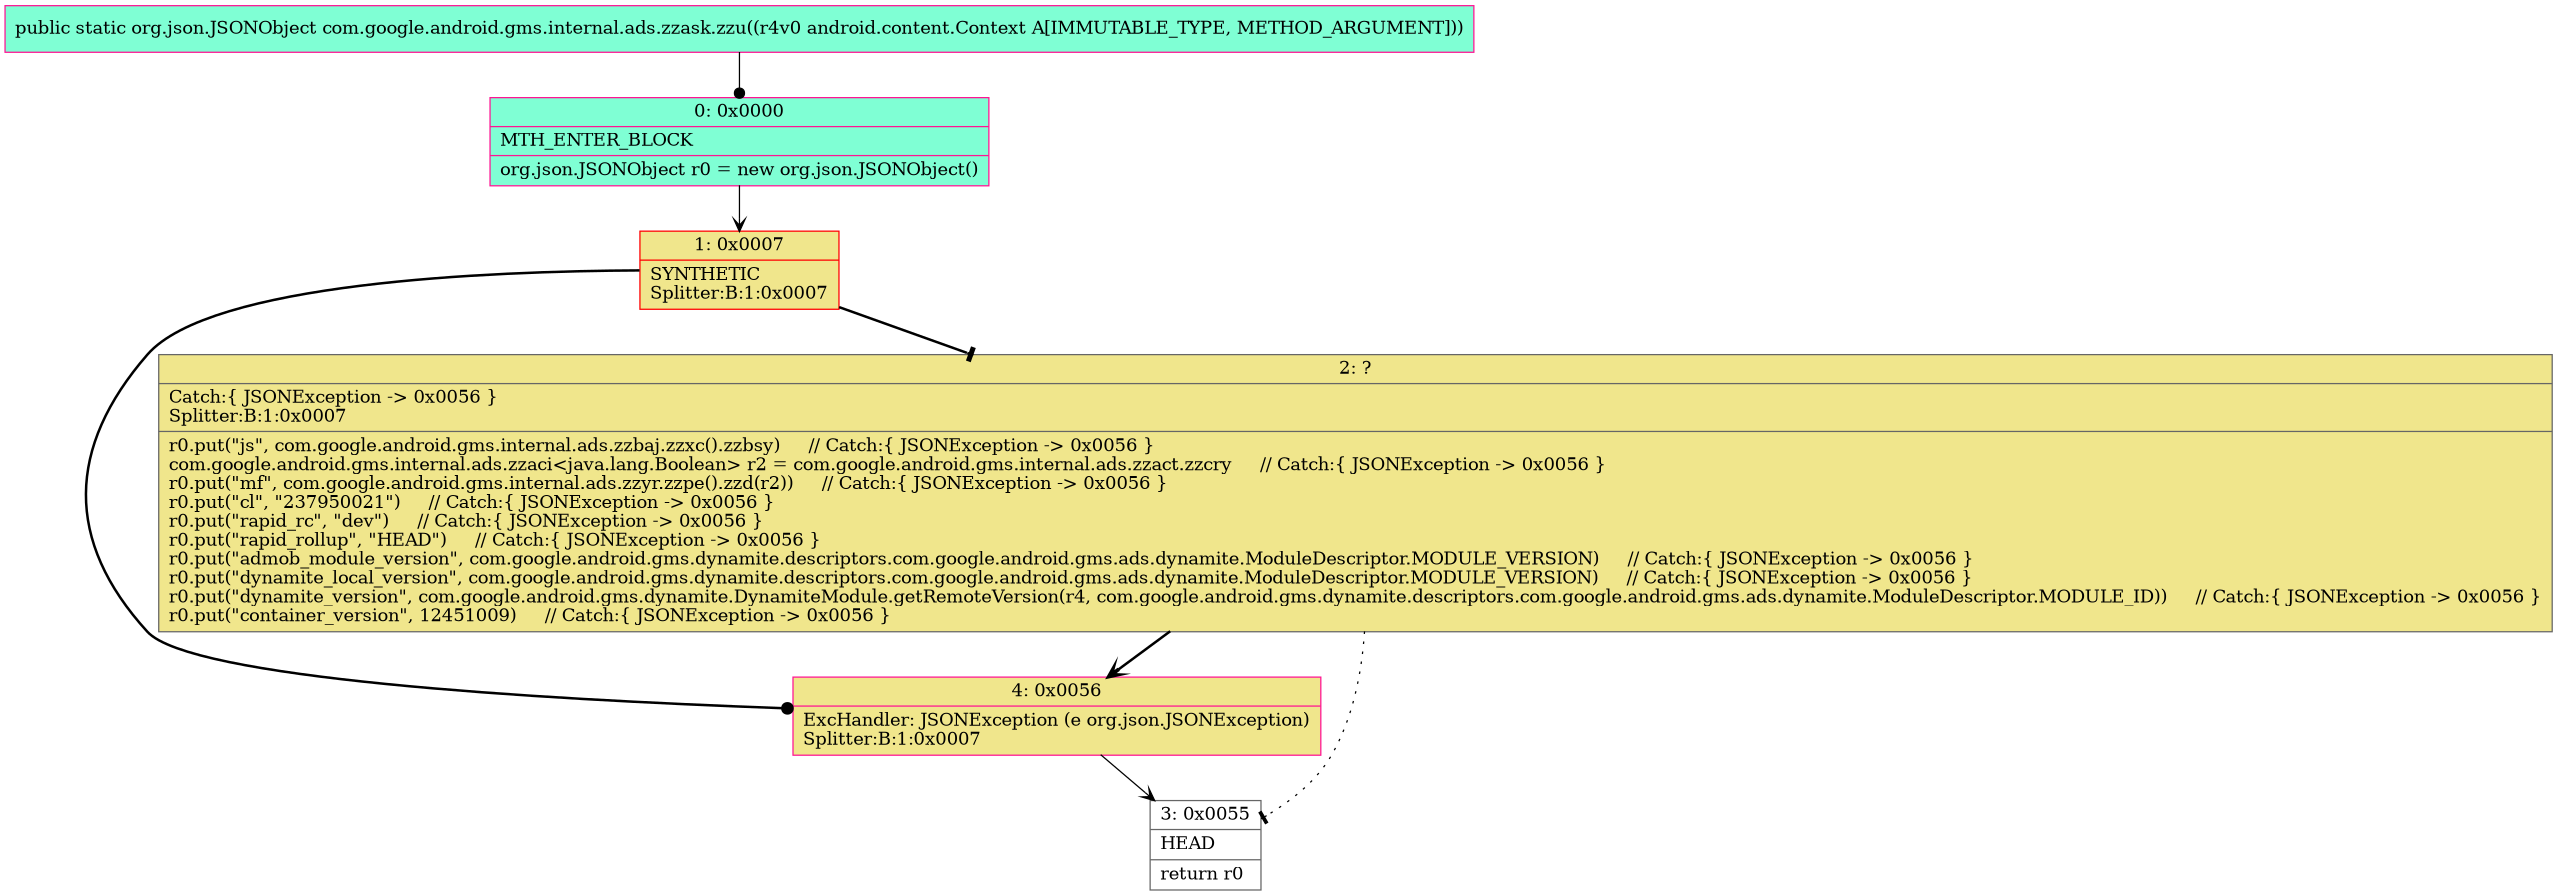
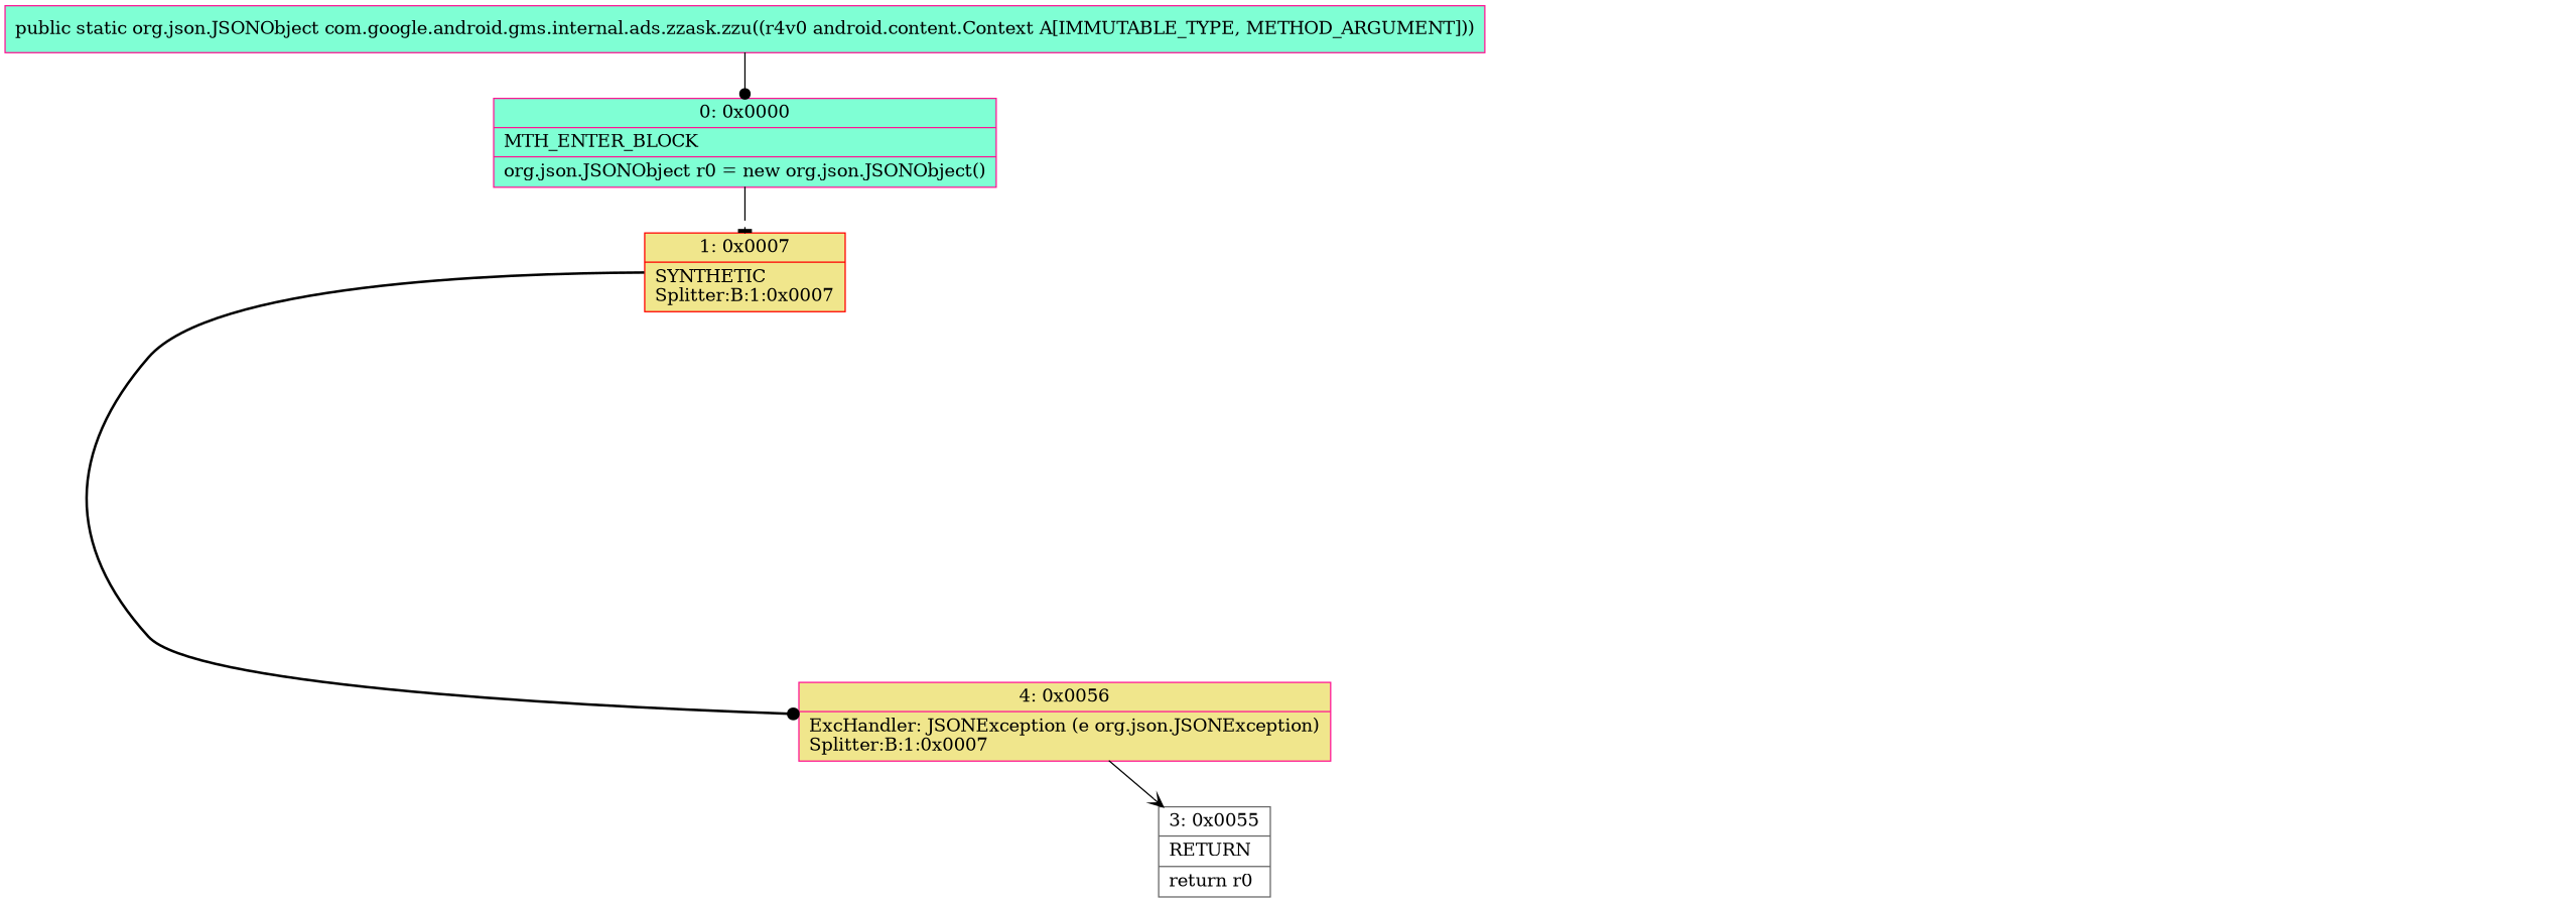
  digraph {
    node [color=deeppink fillcolor=khaki shape=record style=filled]
    edge [arrowhead=vee style=solid]
    n1 [fillcolor=aquamarine label="{0\:\ 0x0000|MTH_ENTER_BLOCK\l|org.json.JSONObject r0 = new org.json.JSONObject()\l}"]
    n2 [color=red label="{1\:\ 0x0007|SYNTHETIC\lSplitter:B:1:0x0007\l}"]
-   n3 [color=gray40 label="{2\:\ ?|Catch:\{ JSONException \-\> 0x0056 \}\lSplitter:B:1:0x0007\l|r0.put(\"js\", com.google.android.gms.internal.ads.zzbaj.zzxc().zzbsy)     \/\/ Catch:\{ JSONException \-\> 0x0056 \}\lcom.google.android.gms.internal.ads.zzaci\<java.lang.Boolean\> r2 = com.google.android.gms.internal.ads.zzact.zzcry     \/\/ Catch:\{ JSONException \-\> 0x0056 \}\lr0.put(\"mf\", com.google.android.gms.internal.ads.zzyr.zzpe().zzd(r2))     \/\/ Catch:\{ JSONException \-\> 0x0056 \}\lr0.put(\"cl\", \"237950021\")     \/\/ Catch:\{ JSONException \-\> 0x0056 \}\lr0.put(\"rapid_rc\", \"dev\")     \/\/ Catch:\{ JSONException \-\> 0x0056 \}\lr0.put(\"rapid_rollup\", \"HEAD\")     \/\/ Catch:\{ JSONException \-\> 0x0056 \}\lr0.put(\"admob_module_version\", com.google.android.gms.dynamite.descriptors.com.google.android.gms.ads.dynamite.ModuleDescriptor.MODULE_VERSION)     \/\/ Catch:\{ JSONException \-\> 0x0056 \}\lr0.put(\"dynamite_local_version\", com.google.android.gms.dynamite.descriptors.com.google.android.gms.ads.dynamite.ModuleDescriptor.MODULE_VERSION)     \/\/ Catch:\{ JSONException \-\> 0x0056 \}\lr0.put(\"dynamite_version\", com.google.android.gms.dynamite.DynamiteModule.getRemoteVersion(r4, com.google.android.gms.dynamite.descriptors.com.google.android.gms.ads.dynamite.ModuleDescriptor.MODULE_ID))     \/\/ Catch:\{ JSONException \-\> 0x0056 \}\lr0.put(\"container_version\", 12451009)     \/\/ Catch:\{ JSONException \-\> 0x0056 \}\l}"]
    n4 [label="{4\:\ 0x0056|ExcHandler: JSONException (e org.json.JSONException)\lSplitter:B:1:0x0007\l}"]
-   n5 [color=gray40 fillcolor=white label="{3\:\ 0x0055|HEAD\l|return r0\l}"]
+   n5 [color=gray40 fillcolor=white label="{3\:\ 0x0055|RETURN\l|return r0\l}"]
    n6 [fillcolor=aquamarine label="{public static org.json.JSONObject com.google.android.gms.internal.ads.zzask.zzu((r4v0 android.content.Context A[IMMUTABLE_TYPE, METHOD_ARGUMENT])) }"]
-   n1 -> n2
-   n2 -> n3 [arrowhead=tee style=bold]
+   n1 -> n2 [arrowhead=tee]
    n2 -> n4 [arrowhead=dot style=bold]
-   n3 -> n4 [style=bold]
-   n3 -> n5 [arrowhead=tee style=dotted]
    n4 -> n5
    n6 -> n1 [arrowhead=dot]
  }
